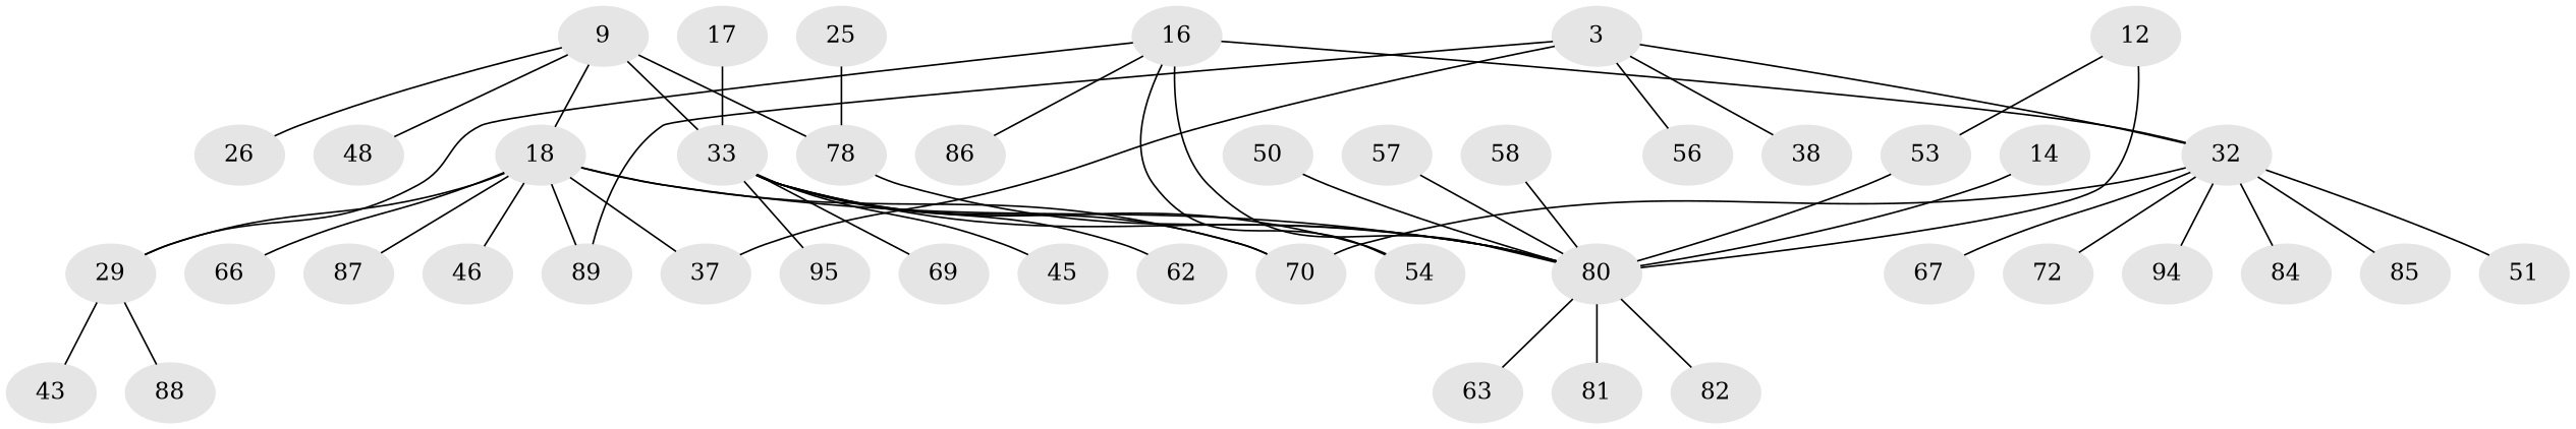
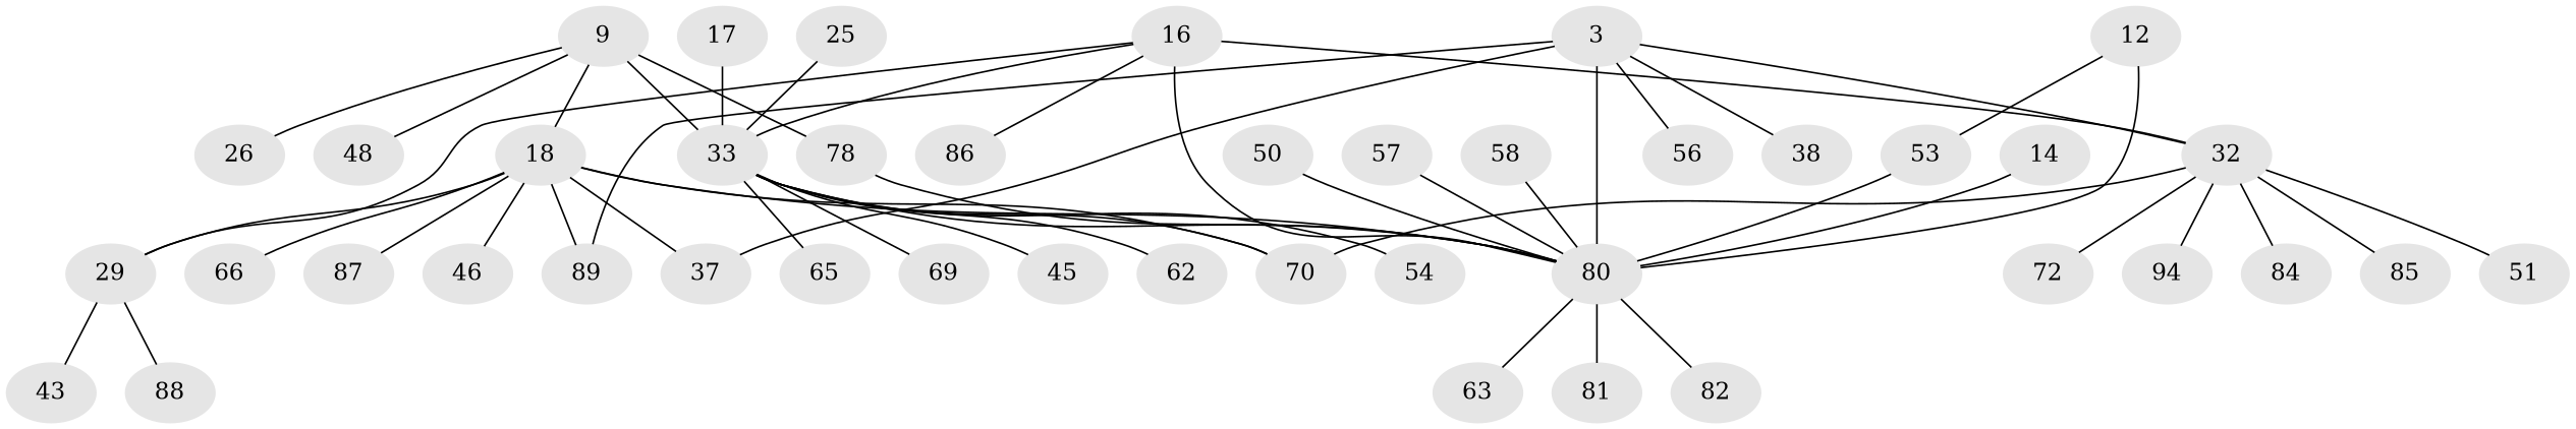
  graph {
    node [color=gray90 style=filled]
    3 [super="+2"]
    32 [super="+15"]
    n3 [label=38]
    56
    n5 [label=89]
    n6 [label=37]
    80 [super="+4+25+10"]
    70 [super="+61+64"]
    51 [super="+47"]
-   67
    72 [super="+22+39+68"]
    n12 [label=94]
    84 [super="+75"]
    85 [super="+52"]
    81 [super="+21"]
    82
    n17 [label=63 super="+73+76+79"]
    n18 [label=9 super="+7"]
    18 [super="+17"]
    26
    33 [super="+6"]
    48 [super="+41"]
    78
    n24 [label=29 super="+19"]
    46
    66 [super="+38"]
    87 [super="+24"]
    45
    54
    62
-   65 [super="+60+63" label=95]
+   65 [super="+60+63"]
    69
    12 [super="+11"]
    53
    16 [super="+13"]
    86 [super="+71"]
    43 [super="+29"]
    88
    n39 [label=17]
    n40 [label=25]
    n41 [label=14]
    50
    57
    58 [super="+36"]
    3 -- 32
    3 -- n3
    3 -- 56
    3 -- n5
    3 -- n6
+   3 -- 80 [weight=5]
    32 -- 70
    32 -- 51
-   32 -- 67
    32 -- 72
    32 -- n12
    32 -- 84
    32 -- 85
    80 -- 81 [weight=2]
    80 -- 82
    80 -- n17
    n18 -- 18
    n18 -- 26
    n18 -- 33 [weight=4]
    n18 -- 48
    n18 -- 78
    18 -- n5
    18 -- n6
    18 -- 80 [weight=2]
    18 -- 70 [weight=2]
    18 -- n24 [weight=4]
    18 -- 46
    18 -- 66
    18 -- 87
    33 -- 80 [weight=3]
    33 -- 70
    33 -- 45
    33 -- 54
    33 -- 62
    33 -- 65
    33 -- 69
    78 -- 80
    n24 -- 43
    n24 -- 88
    12 -- 80 [weight=4]
    12 -- 53
    53 -- 80
    16 -- 32 [weight=4]
    16 -- 80
-   16 -- 54
+   16 -- 33
    16 -- n24
    16 -- 86
    n39 -- 33
-   n40 -- 78
+   n40 -- 33
    n41 -- 80
    50 -- 80
    57 -- 80
    58 -- 80
  }
